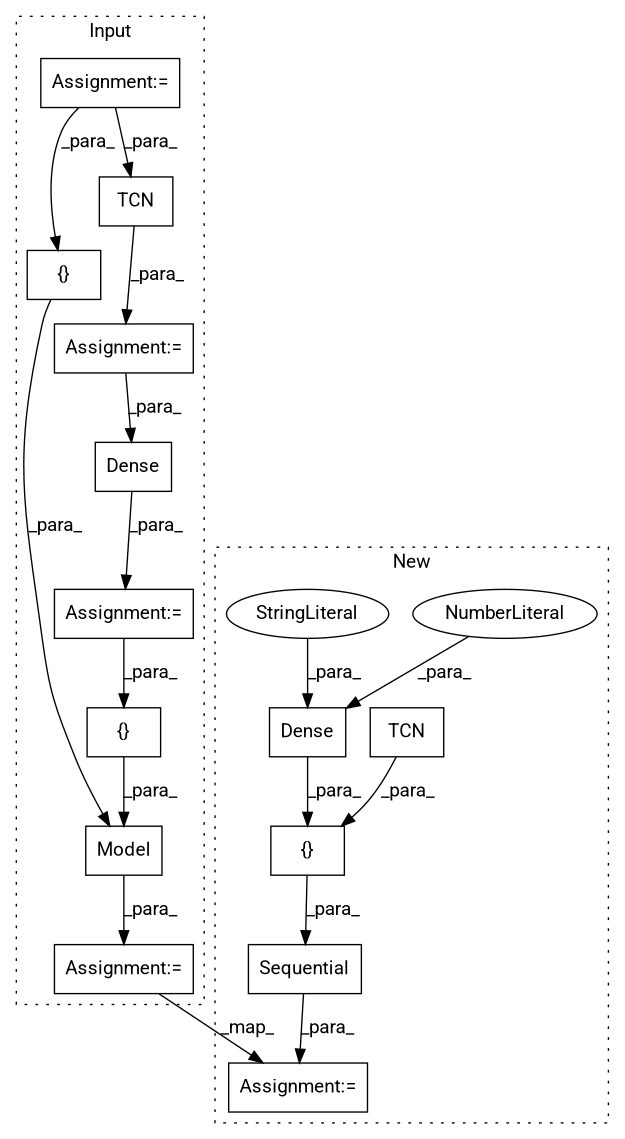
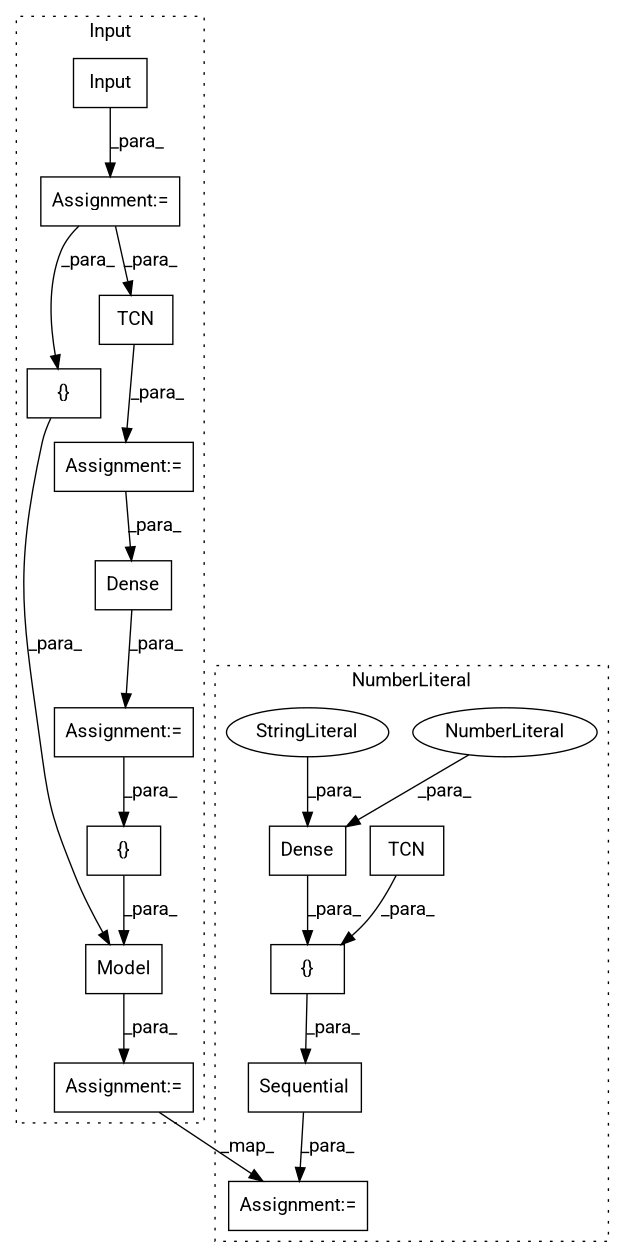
  digraph {
    fontname=Roboto
    node [a=32 fontname=Roboto l=1 shape=box]
    edge [fontname=Roboto]
+   n1 [l="11,2" label=Input s="1033,1076"]
    n2 [a=7 label="Assignment:=" s=1032]
    n3 [l="6,1" label=Dense s="1100,1107"]
    n4 [l="6,1" label=Model s="1116,1147"]
    n5 [a=7 label="Assignment:=" s=1085]
    n6 [a=7 label="Assignment:=" s=1099]
    n7 [a=4 l="1,1" label="{}" s="1131,1133"]
    n8 [l="4,1" label=TCN s="1086,1091"]
    n9 [a=4 l="1,1" label="{}" s="1144,1146"]
    n10 [a=7 label="Assignment:=" s=1115]
    n11 [l="6,1" label=Dense s="1036,1053"]
    n12 [a=34 label=NumberLiteral s=1042 shape=ellipse]
    n13 [a=4 l="1,1" label="{}" s="1005,1054"]
    n14 [l="11,1" label=Sequential s="985,1055"]
    n15 [l="9,2" label=TCN s="1006,1033"]
    n16 [a=45 l=9 label=StringLiteral s=1044 shape=ellipse]
    n17 [a=7 label="Assignment:=" s=984]
    subgraph cluster_1 {
      label=Input
      style=dotted
+     n1
      n2
      n3
      n4
      n5
      n6
      n7
      n8
      n9
      n10
    }
    subgraph cluster_2 {
-     label=New
+     label=NumberLiteral
      style=dotted
      n11
      n12
      n13
      n14
      n15
      n16
      n17
    }
+   n1 -> n2 [label=_para_]
    n2 -> n7 [label=_para_]
    n2 -> n8 [label=_para_]
    n3 -> n6 [label=_para_]
    n4 -> n10 [label=_para_]
    n5 -> n3 [label=_para_]
    n6 -> n9 [label=_para_]
    n7 -> n4 [label=_para_]
    n8 -> n5 [label=_para_]
    n9 -> n4 [label=_para_]
    n10 -> n17 [label=_map_]
    n11 -> n13 [label=_para_]
    n12 -> n11 [label=_para_]
    n13 -> n14 [label=_para_]
    n14 -> n17 [label=_para_]
    n15 -> n13 [label=_para_]
    n16 -> n11 [label=_para_]
  }
